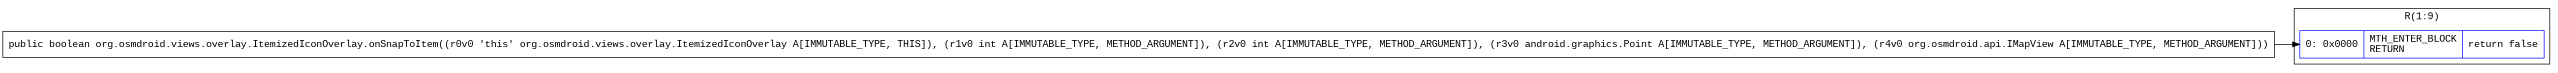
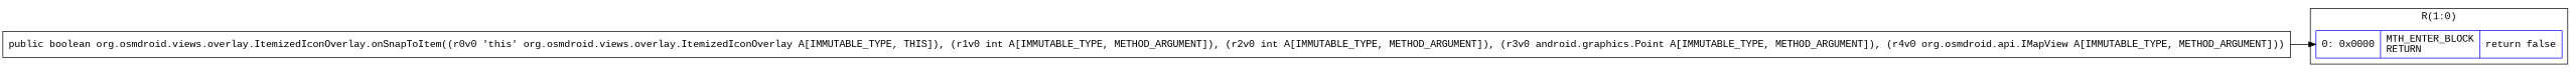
  digraph {
    rankdir=LR
    fontname="Liberation Mono"
    node [shape=record fontname="Liberation Mono"]
    n1 [color=blue label="{0\:\ 0x0000|MTH_ENTER_BLOCK\lRETURN\l|return false\l}"]
    n2 [label="{public boolean org.osmdroid.views.overlay.ItemizedIconOverlay.onSnapToItem((r0v0 'this' org.osmdroid.views.overlay.ItemizedIconOverlay A[IMMUTABLE_TYPE, THIS]), (r1v0 int A[IMMUTABLE_TYPE, METHOD_ARGUMENT]), (r2v0 int A[IMMUTABLE_TYPE, METHOD_ARGUMENT]), (r3v0 android.graphics.Point A[IMMUTABLE_TYPE, METHOD_ARGUMENT]), (r4v0 org.osmdroid.api.IMapView A[IMMUTABLE_TYPE, METHOD_ARGUMENT])) }"]
    subgraph cluster_1 {
-     label="R(1:9)"
+     label="R(1:0)"
      n1
    }
    n2 -> n1 [fontname="Liberation Mono"]
  }
